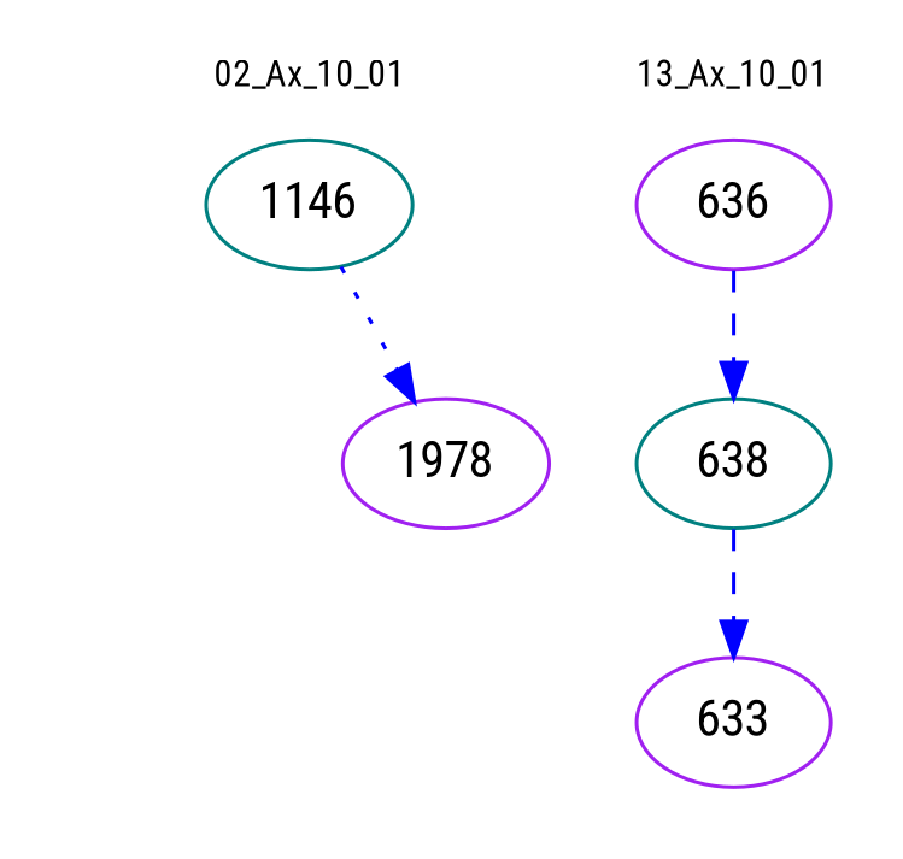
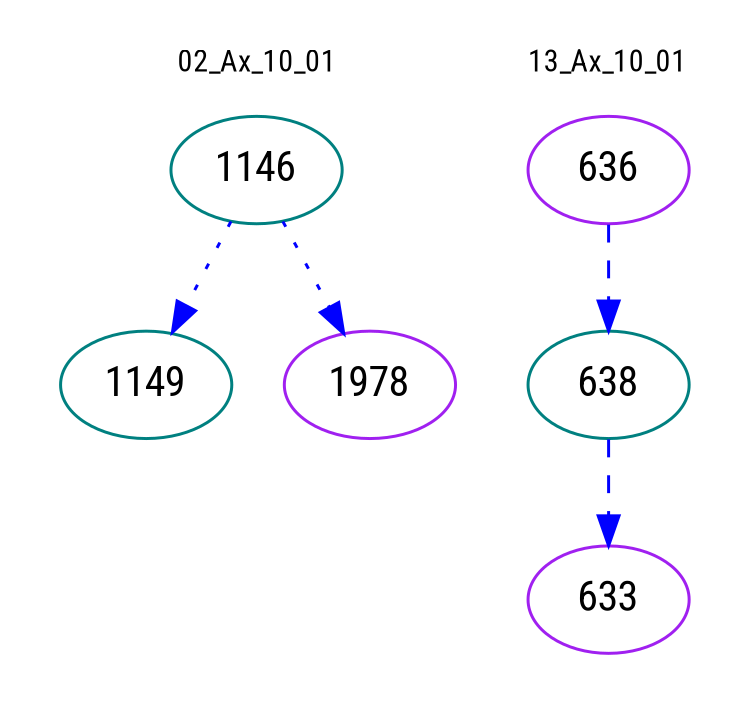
  digraph {
    fontname="Roboto Condensed"
    node [color=teal fontname="Roboto Condensed"]
    edge [color=blue fontname="Roboto Condensed" style=dotted]
    n1 [label=1146]
+   n2 [label=1149]
    n3 [color=purple label=1978]
    n4 [color=purple label=636]
    n5 [color=purple label=633]
    n6 [label=638]
    subgraph cluster_1 {
      color=white
      fontsize=10
      label="02_Ax_10_01"
      n1
+     n2
      n3
    }
    subgraph cluster_2 {
      color=white
      fontsize=10
      label="13_Ax_10_01"
      n4
      n5
      n6
    }
+   n1 -> n2
    n1 -> n3
    n4 -> n6 [style=dashed]
    n6 -> n5 [style=dashed]
  }
